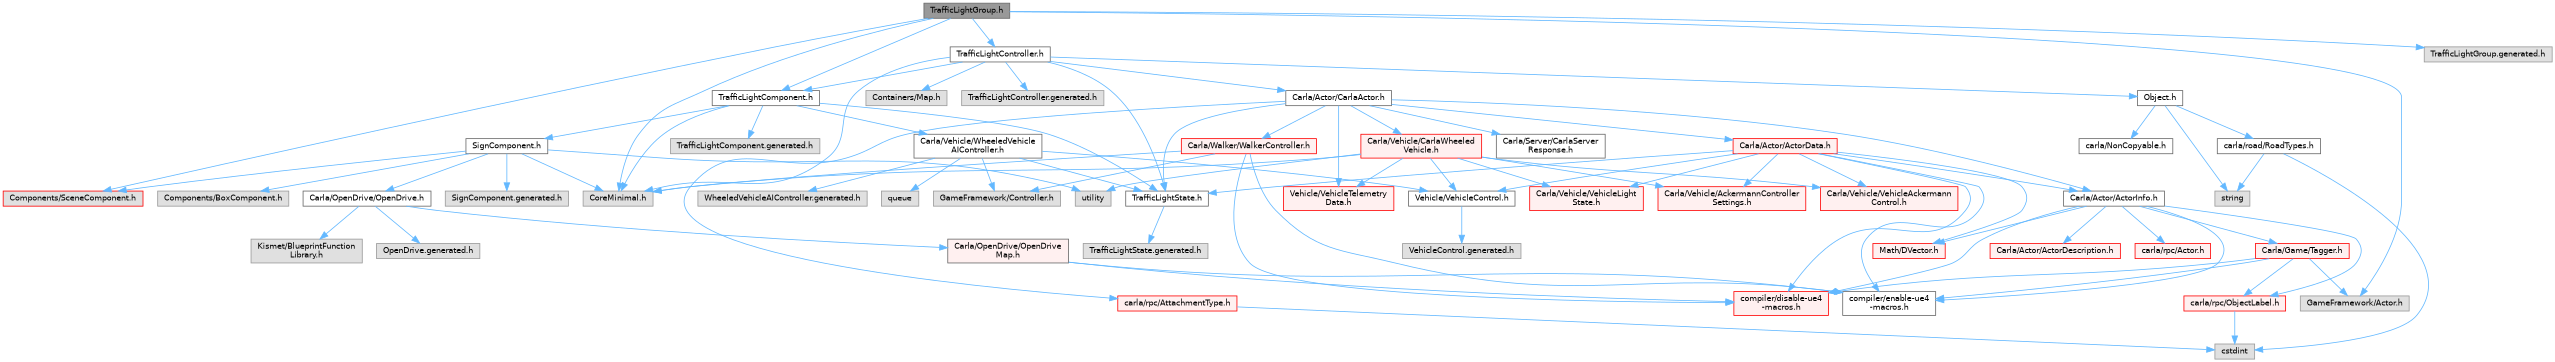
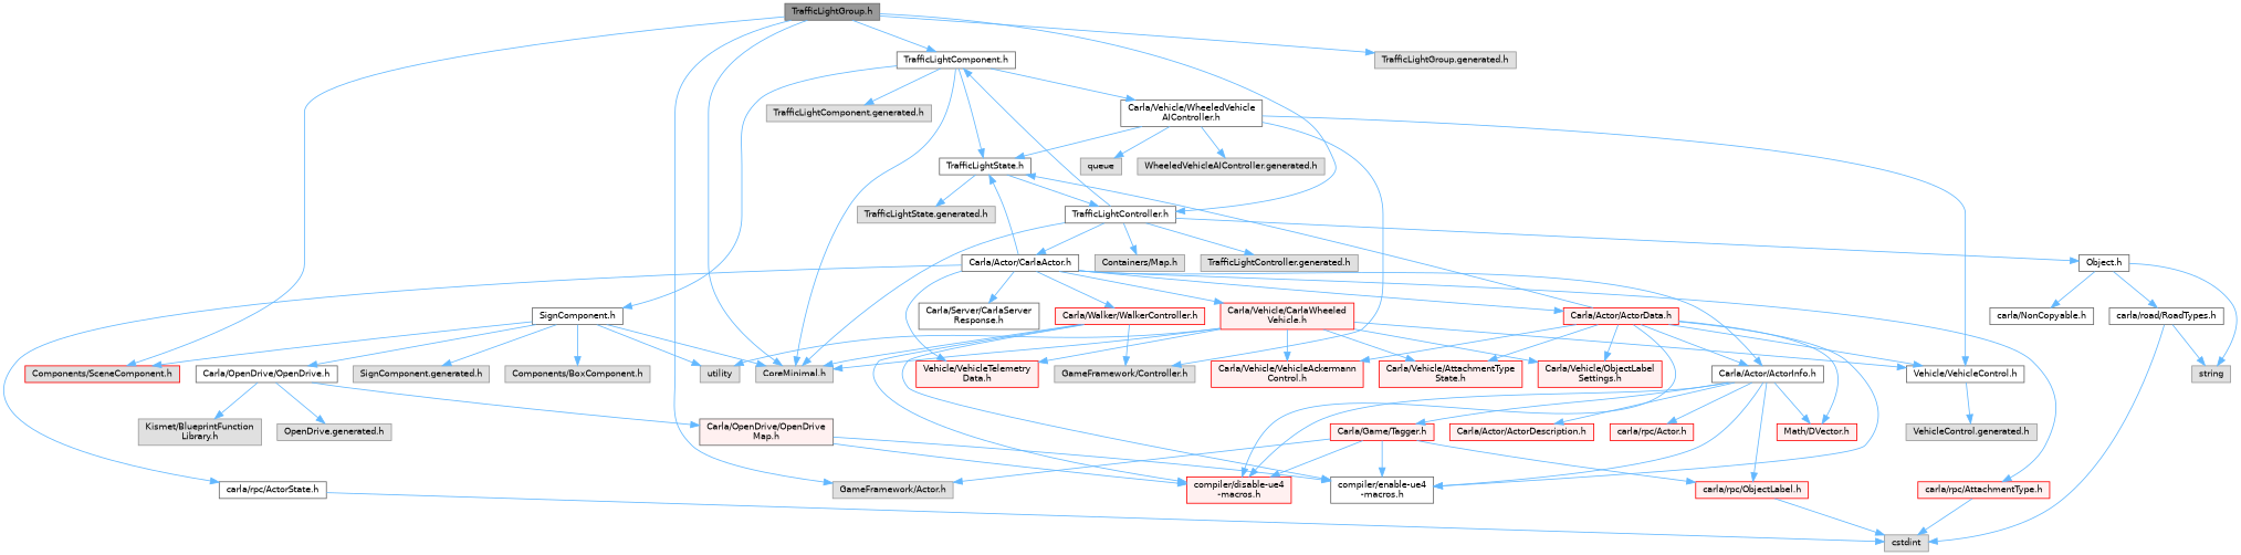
  digraph {
    node [color=grey60 fillcolor="#E0E0E0" fontname=Helvetica fontsize=10 shape=box style=filled]
    edge [color=steelblue1 fontname=Helvetica fontsize=10 labelfontname=Helvetica labelfontsize=10 style=solid]
    n1 [color=gray40 fillcolor=grey60 fontcolor=black height=0.2 label="TrafficLightGroup.h" width=0.4]
    n2 [height=0.2 label="CoreMinimal.h" width=0.4]
    n3 [height=0.2 label="GameFramework/Actor.h" width=0.4]
    n4 [color=red height=0.2 label="Components/SceneComponent.h" width=0.4]
    n5 [color=grey40 fillcolor=white height=0.2 label="TrafficLightComponent.h" width=0.4]
    n6 [color=grey40 fillcolor=white height=0.2 label="TrafficLightController.h" width=0.4]
    n7 [height=0.2 label="TrafficLightGroup.generated.h" width=0.4]
    n8 [color=grey40 fillcolor=white height=0.2 label="SignComponent.h" width=0.4]
    n9 [color=grey40 fillcolor=white height=0.2 label="TrafficLightState.h" width=0.4]
    n10 [color=grey40 fillcolor=white height=0.2 label="Carla/Vehicle/WheeledVehicle\lAIController.h" width=0.4]
    n11 [height=0.2 label="TrafficLightComponent.generated.h" width=0.4]
    n12 [color=grey40 fillcolor=white height=0.2 label="Object.h" width=0.4]
    n13 [height=0.2 label="Containers/Map.h" width=0.4]
    n14 [color=grey40 fillcolor=white height=0.2 label="Carla/Actor/CarlaActor.h" width=0.4]
    n15 [height=0.2 label="TrafficLightController.generated.h" width=0.4]
    n16 [height=0.2 label="Components/BoxComponent.h" width=0.4]
    n17 [color=grey40 fillcolor=white height=0.2 label="Carla/OpenDrive/OpenDrive.h" width=0.4]
    n18 [height=0.2 label=utility width=0.4]
    n19 [height=0.2 label="SignComponent.generated.h" width=0.4]
    n20 [height=0.2 label="TrafficLightState.generated.h" width=0.4]
    n21 [height=0.2 label=queue width=0.4]
    n22 [height=0.2 label="GameFramework/Controller.h" width=0.4]
    n23 [color=grey40 fillcolor=white height=0.2 label="Vehicle/VehicleControl.h" width=0.4]
    n24 [height=0.2 label="WheeledVehicleAIController.generated.h" width=0.4]
    n25 [color=grey40 fillcolor="#FFF0F0" height=0.2 label="Carla/OpenDrive/OpenDrive\lMap.h" width=0.4]
    n26 [height=0.2 label="Kismet/BlueprintFunction\lLibrary.h" width=0.4]
    n27 [height=0.2 label="OpenDrive.generated.h" width=0.4]
    n28 [color=red fillcolor="#FFF0F0" height=0.2 label="compiler/disable-ue4\l-macros.h" width=0.4]
    n29 [color=grey40 fillcolor=white height=0.2 label="compiler/enable-ue4\l-macros.h" width=0.4]
    n30 [height=0.2 label="VehicleControl.generated.h" width=0.4]
    n31 [color=grey40 fillcolor=white height=0.2 label="carla/NonCopyable.h" width=0.4]
    n32 [color=grey40 fillcolor=white height=0.2 label="carla/road/RoadTypes.h" width=0.4]
    n33 [height=0.2 label=string width=0.4]
    n34 [color=grey40 fillcolor=white height=0.2 label="Carla/Actor/ActorInfo.h" width=0.4]
    n35 [color=red fillcolor="#FFF0F0" height=0.2 label="Carla/Actor/ActorData.h" width=0.4]
    n36 [color=red fillcolor="#FFF0F0" height=0.2 label="Carla/Vehicle/CarlaWheeled\lVehicle.h" width=0.4]
    n37 [color=red fillcolor="#FFF0F0" height=0.2 label="Vehicle/VehicleTelemetry\lData.h" width=0.4]
    n38 [color=red fillcolor="#FFF0F0" height=0.2 label="Carla/Walker/WalkerController.h" width=0.4]
+   n39 [color=grey40 fillcolor=white height=0.2 label="carla/rpc/ActorState.h" width=0.4]
    n40 [color=red fillcolor="#FFF0F0" height=0.2 label="carla/rpc/AttachmentType.h" width=0.4]
    n41 [color=grey40 fillcolor=white height=0.2 label="Carla/Server/CarlaServer\lResponse.h" width=0.4]
    n42 [height=0.2 label=cstdint width=0.4]
    n43 [color=red fillcolor="#FFF0F0" height=0.2 label="Carla/Actor/ActorDescription.h" width=0.4]
    n44 [color=red fillcolor="#FFF0F0" height=0.2 label="Carla/Game/Tagger.h" width=0.4]
    n45 [color=red fillcolor="#FFF0F0" height=0.2 label="carla/rpc/ObjectLabel.h" width=0.4]
    n46 [color=red fillcolor="#FFF0F0" height=0.2 label="Math/DVector.h" width=0.4]
    n47 [color=red fillcolor="#FFF0F0" height=0.2 label="carla/rpc/Actor.h" width=0.4]
-   n48 [color=red fillcolor="#FFF0F0" height=0.2 label="Carla/Vehicle/AckermannController\lSettings.h" width=0.4]
+   n48 [color=red fillcolor="#FFF0F0" height=0.2 label="Carla/Vehicle/ObjectLabel\lSettings.h" width=0.4]
    n49 [color=red fillcolor="#FFF0F0" height=0.2 label="Carla/Vehicle/VehicleAckermann\lControl.h" width=0.4]
-   n50 [color=red fillcolor="#FFF0F0" height=0.2 label="Carla/Vehicle/VehicleLight\lState.h" width=0.4]
+   n50 [color=red fillcolor="#FFF0F0" height=0.2 label="Carla/Vehicle/AttachmentType\lState.h" width=0.4]
    n1 -> n2
    n1 -> n3
    n1 -> n4
    n1 -> n5
    n1 -> n6
    n1 -> n7
    n5 -> n2
    n5 -> n8
    n5 -> n9
    n5 -> n10
    n5 -> n11
    n6 -> n2
    n6 -> n5
-   n6 -> n9
+   n9 -> n6
    n6 -> n12
    n6 -> n13
    n6 -> n14
    n6 -> n15
    n8 -> n2
    n8 -> n4
    n8 -> n16
    n8 -> n17
    n8 -> n18
    n8 -> n19
    n9 -> n20
    n10 -> n9
    n10 -> n21
    n10 -> n22
    n10 -> n23
    n10 -> n24
    n12 -> n31
    n12 -> n32
    n12 -> n33
    n14 -> n9
    n14 -> n34
    n14 -> n35
    n14 -> n36
    n14 -> n37
    n14 -> n38
+   n14 -> n39
    n14 -> n40
    n14 -> n41
    n17 -> n25
    n17 -> n26
    n17 -> n27
    n23 -> n30
    n25 -> n28
    n25 -> n29
    n32 -> n33
    n32 -> n42
    n34 -> n28
    n34 -> n29
    n34 -> n43
    n34 -> n44
    n34 -> n45
    n34 -> n46
    n34 -> n47
    n35 -> n9
    n35 -> n23
    n35 -> n28
    n35 -> n29
    n35 -> n34
    n35 -> n46
    n35 -> n48
    n35 -> n49
    n35 -> n50
    n36 -> n2
    n36 -> n18
    n36 -> n23
    n36 -> n37
    n36 -> n48
    n36 -> n49
    n36 -> n50
    n38 -> n2
    n38 -> n22
    n38 -> n28
    n38 -> n29
+   n39 -> n42
    n40 -> n42
    n44 -> n3
    n44 -> n28
    n44 -> n29
    n44 -> n45
    n45 -> n42
  }
